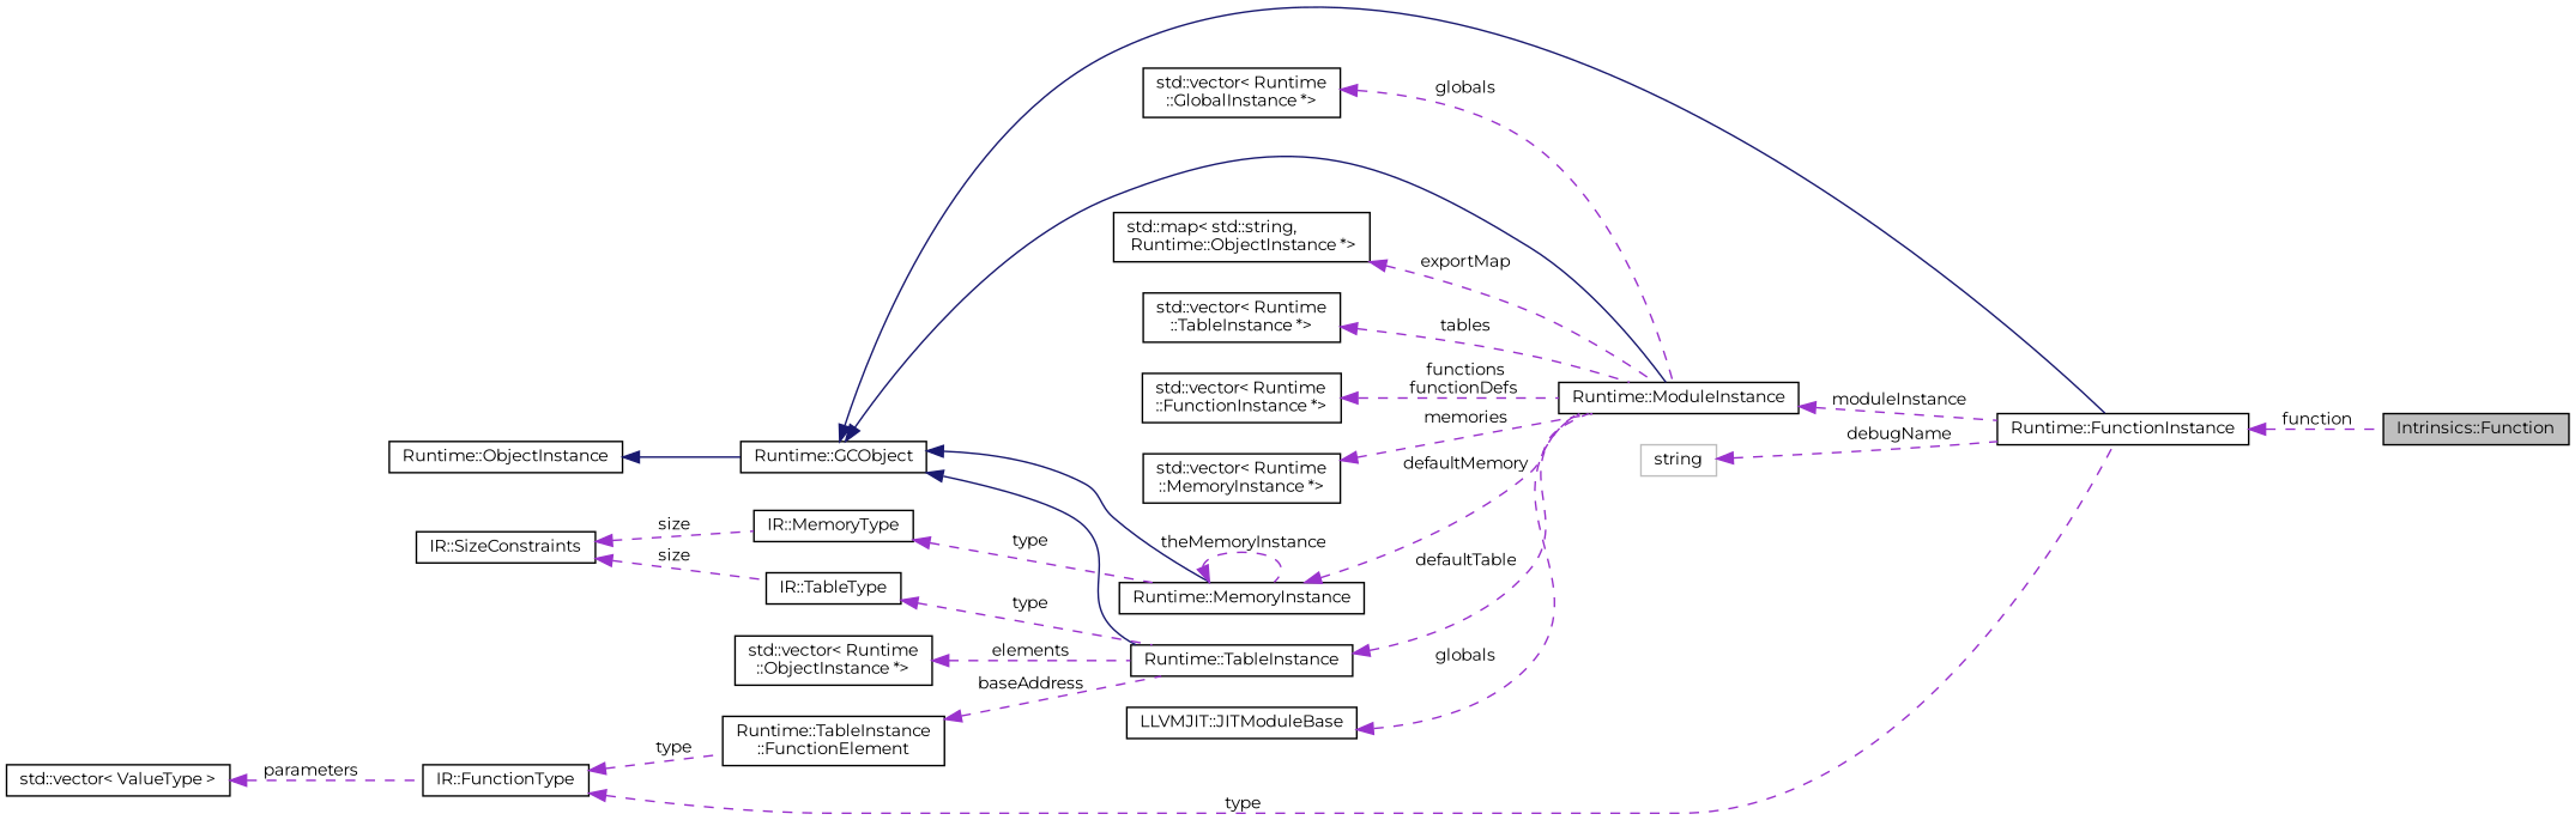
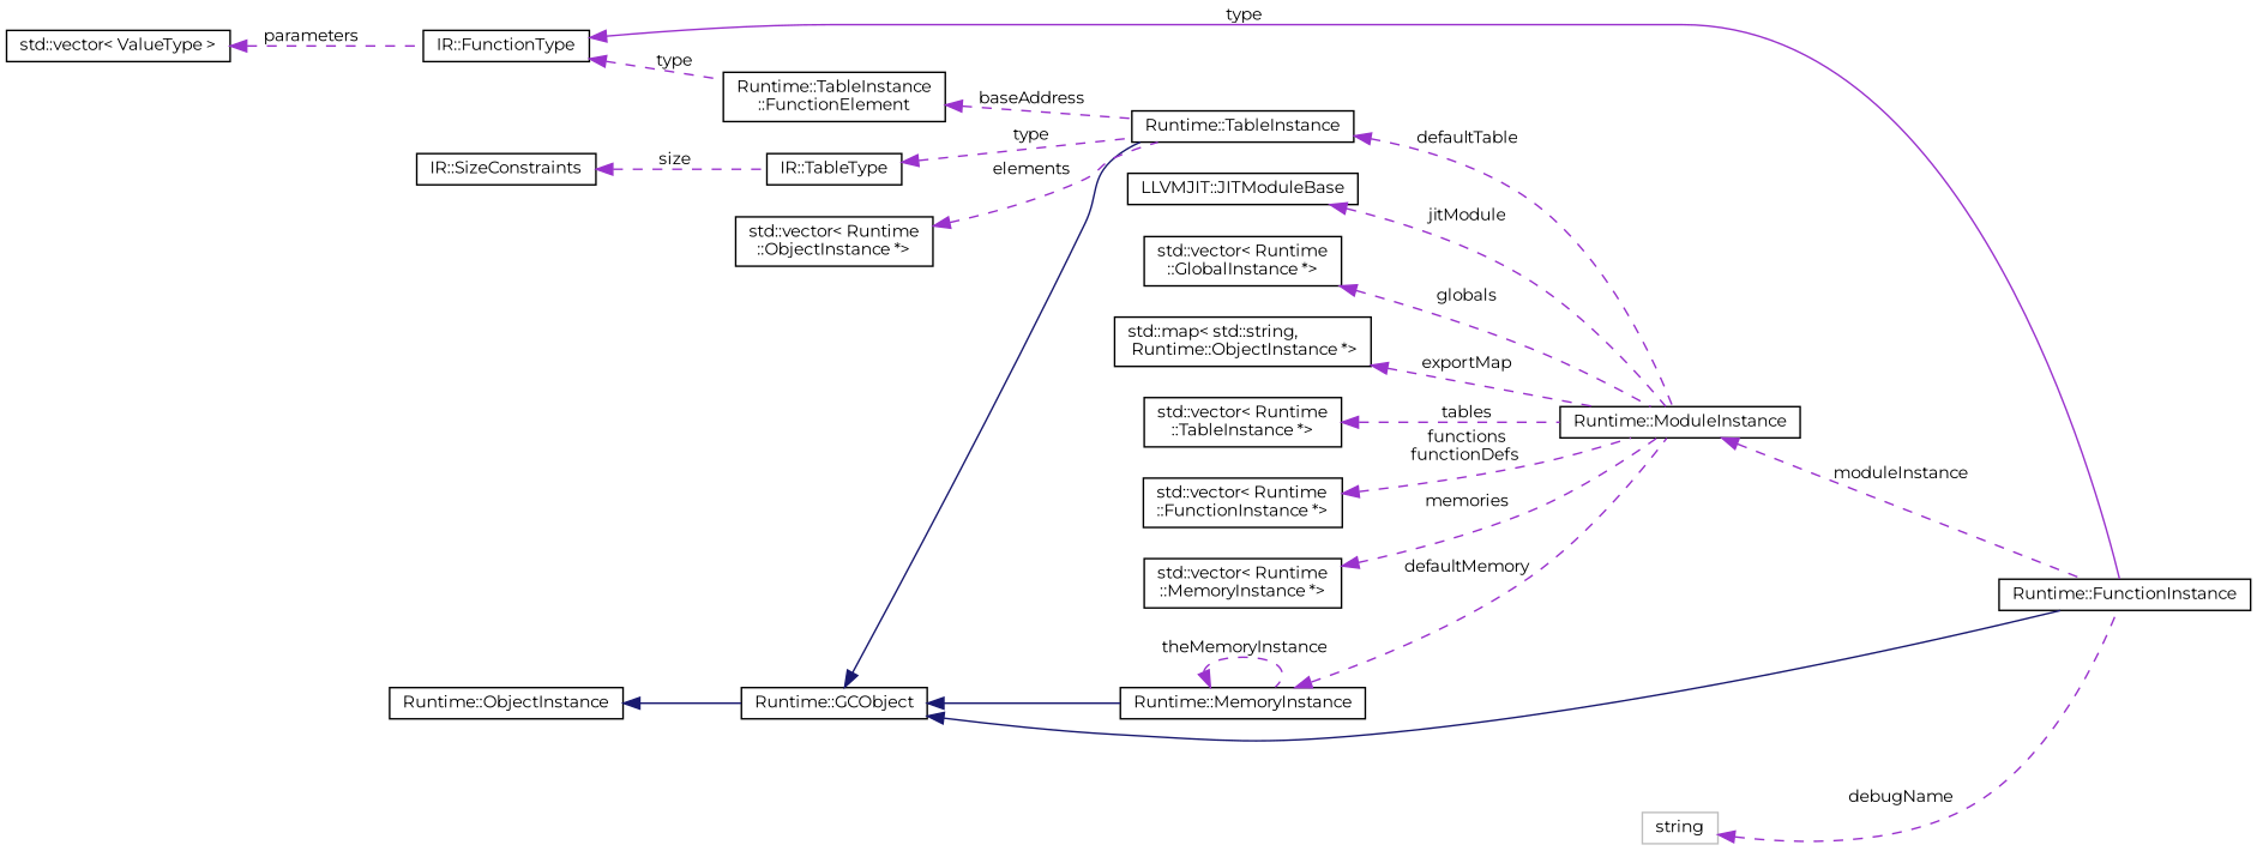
  digraph {
    fontname=Montserrat
    rankdir=LR
    node [color=black fillcolor=white fontname=Montserrat fontsize=10 shape=record style=filled]
    edge [color=darkorchid3 dir=back fontname=Montserrat fontsize=10 labelfontname=Helvetica labelfontsize=10 style=dashed]
-   n1 [fillcolor=grey75 fontcolor=black height=0.2 label="Intrinsics::Function" width=0.4]
    n2 [height=0.2 label="Runtime::FunctionInstance" width=0.4]
    n3 [height=0.2 label="Runtime::GCObject" width=0.4]
    n4 [height=0.2 label="Runtime::ModuleInstance" width=0.4]
    n5 [height=0.2 label="Runtime::MemoryInstance" width=0.4]
    n6 [height=0.2 label="Runtime::TableInstance" width=0.4]
    n7 [height=0.2 label="Runtime::ObjectInstance" width=0.4]
    n8 [color=grey75 height=0.2 label=string width=0.4]
    n9 [height=0.2 label="IR::FunctionType" width=0.4]
    n10 [height=0.2 label="Runtime::TableInstance\l::FunctionElement" width=0.4]
    n11 [height=0.2 label="std::vector\< ValueType \>" width=0.4]
    n12 [height=0.2 label="LLVMJIT::JITModuleBase" width=0.4]
    n13 [height=0.2 label="std::vector\< Runtime\l::GlobalInstance *\>" width=0.4]
    n14 [height=0.2 label="std::map\< std::string,\l Runtime::ObjectInstance *\>" width=0.4]
-   n15 [height=0.2 label="IR::MemoryType" width=0.4]
    n16 [height=0.2 label="IR::SizeConstraints" width=0.4]
    n17 [height=0.2 label="IR::TableType" width=0.4]
    n18 [height=0.2 label="std::vector\< Runtime\l::TableInstance *\>" width=0.4]
    n19 [height=0.2 label="std::vector\< Runtime\l::FunctionInstance *\>" width=0.4]
    n20 [height=0.2 label="std::vector\< Runtime\l::ObjectInstance *\>" width=0.4]
    n21 [height=0.2 label="std::vector\< Runtime\l::MemoryInstance *\>" width=0.4]
-   n2 -> n1 [label=" function"]
    n3 -> n2 [color=midnightblue style=solid]
-   n3 -> n4 [color=midnightblue style=solid]
    n3 -> n5 [color=midnightblue style=solid]
    n3 -> n6 [color=midnightblue style=solid]
    n4 -> n2 [label=" moduleInstance"]
    n5 -> n4 [label=" defaultMemory"]
    n5 -> n5 [label=" theMemoryInstance"]
    n6 -> n4 [label=" defaultTable"]
    n7 -> n3 [color=midnightblue style=solid]
    n8 -> n2 [label=" debugName"]
-   n9 -> n2 [label=" type"]
+   n9 -> n2 [label=" type" style=solid]
    n9 -> n10 [label=" type"]
    n10 -> n6 [label=" baseAddress"]
    n11 -> n9 [label=" parameters"]
-   n12 -> n4 [label=" globals"]
+   n12 -> n4 [label=" jitModule"]
    n13 -> n4 [label=" globals"]
    n14 -> n4 [label=" exportMap"]
-   n15 -> n5 [label=" type"]
-   n16 -> n15 [label=" size"]
    n16 -> n17 [label=" size"]
    n17 -> n6 [label=" type"]
    n18 -> n4 [label=" tables"]
    n19 -> n4 [label=" functions\nfunctionDefs"]
    n20 -> n6 [label=" elements"]
    n21 -> n4 [label=" memories"]
  }
